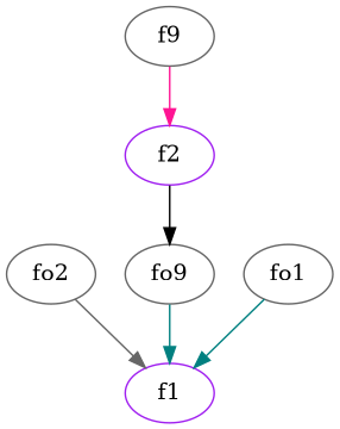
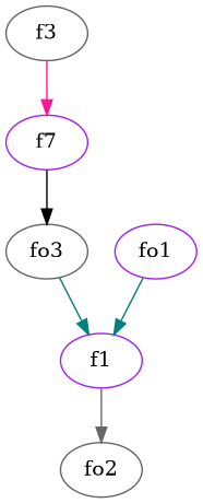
  strict digraph {
    node [color=gray40]
    edge [color=teal weight=2]
    f1 [color=purple]
    fo2
-   f2 [color=purple]
-   fo3 [label=fo9]
-   f3 [label=f9]
-   fo1
-   fo2 -> f1 [color=gray40]
+   f2 [color=purple label=f7]
+   fo3
+   f3
+   fo1 [color=purple]
+   f1 -> fo2 [color=gray40]
    f2 -> fo3 [color=black]
    fo3 -> f1
    f3 -> f2 [color=deeppink]
    fo1 -> f1
  }
